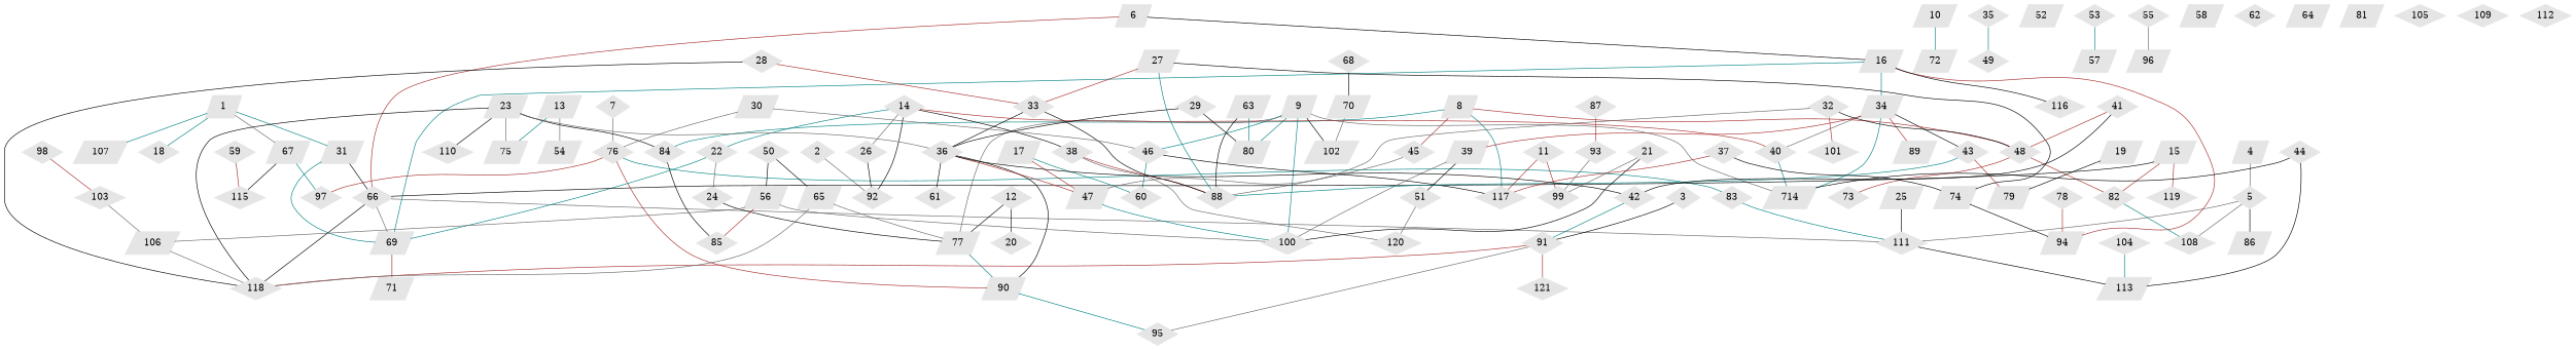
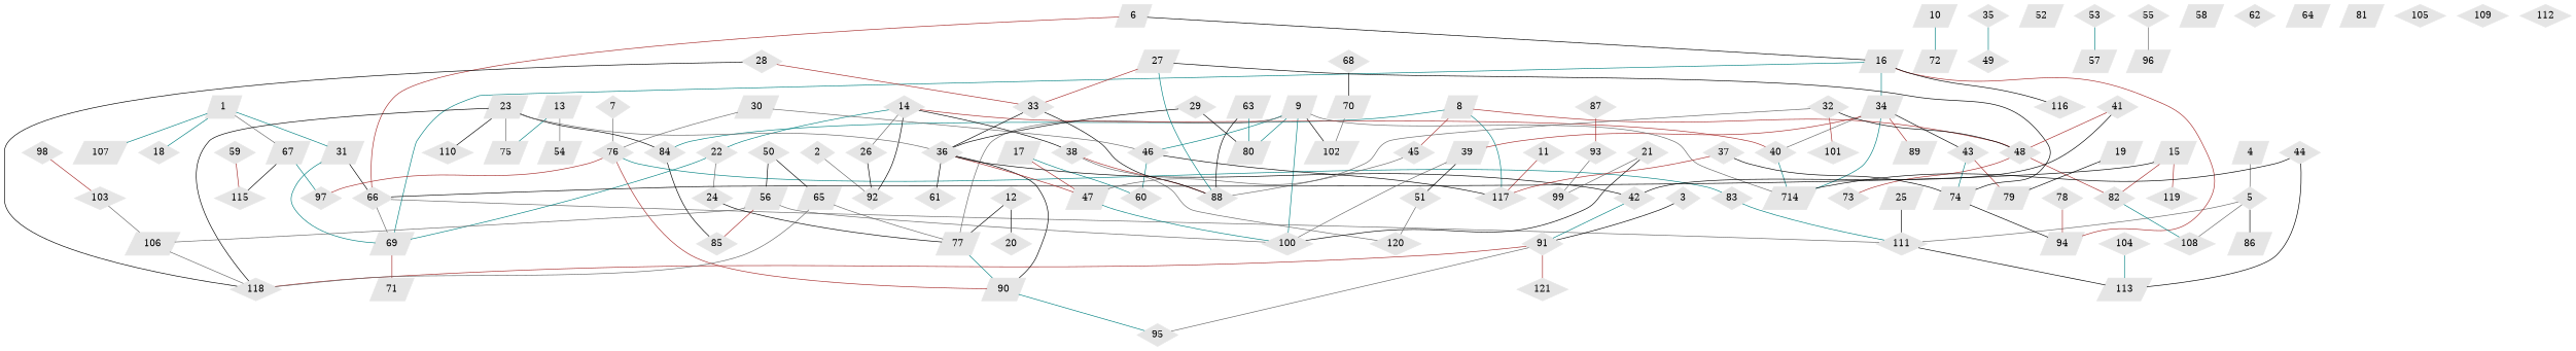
  graph {
    node [color=gray90 shape=diamond style=filled]
    edge [color=black]
    1 [shape=parallelogram]
    18
    31 [shape=parallelogram]
    67 [shape=parallelogram]
    107 [shape=parallelogram]
    66
    69 [shape=parallelogram]
    115
    97
    2
    92
    3
    91
    118
    95
    121
    4 [shape=parallelogram]
    5
    86 [shape=parallelogram]
    108
    111
    113 [shape=parallelogram]
    6 [shape=parallelogram]
    16 [shape=parallelogram]
    34 [shape=parallelogram]
    94 [shape=parallelogram]
    116
    7
    76
    90 [shape=parallelogram]
    83
    8 [shape=parallelogram]
    45
    48
    84
    117
    88
    82
    73
    85
    9 [shape=parallelogram]
    46
    77 [shape=parallelogram]
    80 [shape=parallelogram]
    100
    102 [shape=parallelogram]
    n47 [label=714 shape=parallelogram]
    60
    10 [shape=parallelogram]
    72 [shape=parallelogram]
    11
    99
    12
    20
    13 [shape=parallelogram]
    54 [shape=parallelogram]
    75 [shape=parallelogram]
    14
    22
    26
    38
    40
    24
    120
    15 [shape=parallelogram]
    119
    39 [shape=parallelogram]
    43
    89 [shape=parallelogram]
    71 [shape=parallelogram]
    17 [shape=parallelogram]
    47 [shape=parallelogram]
    19 [shape=parallelogram]
    79 [shape=parallelogram]
    21
    23 [shape=parallelogram]
    36
    110
    42
    61
    25 [shape=parallelogram]
    27 [shape=parallelogram]
    33
    74 [shape=parallelogram]
    28
    29
    30 [shape=parallelogram]
    32
    101
    51
    35
    49
    37
    41
    44
    56 [shape=parallelogram]
    50
    65 [shape=parallelogram]
    106 [shape=parallelogram]
    52 [shape=parallelogram]
    57 [shape=parallelogram]
    53
    96 [shape=parallelogram]
    55
    58 [shape=parallelogram]
    59
    62
    63 [shape=parallelogram]
    64 [shape=parallelogram]
    70 [shape=parallelogram]
    68
    78
    81 [shape=parallelogram]
    87
    93
    98
    103
    104
    105
    109
    112
    1 -- 18 [color=teal]
    1 -- 31 [color=teal]
    1 -- 67 [color=gray40]
    1 -- 107 [color=teal]
    31 -- 66
    31 -- 69 [color=teal]
    67 -- 115
    67 -- 97 [color=teal]
    66 -- 69 [color=gray40]
-   66 -- 118
    66 -- 111 [color=gray40]
    69 -- 71 [color=brown]
    2 -- 92 [color=gray40]
    3 -- 91
    91 -- 118 [color=brown]
    91 -- 95 [color=gray40]
    91 -- 121 [color=brown]
    4 -- 5 [color=gray40]
    5 -- 86
    5 -- 108 [color=gray40]
    5 -- 111 [color=gray40]
    111 -- 113
    6 -- 66 [color=brown]
    6 -- 16
    16 -- 69 [color=teal]
    16 -- 34 [color=teal]
    16 -- 94 [color=brown]
    16 -- 116
    34 -- n47 [color=teal]
    34 -- 40 [color=gray40]
    34 -- 39 [color=brown]
    34 -- 43
    34 -- 89 [color=brown]
    7 -- 76 [color=gray40]
    76 -- 97 [color=brown]
    76 -- 90 [color=brown]
    76 -- 83 [color=teal]
    90 -- 95 [color=teal]
    83 -- 111 [color=teal]
    8 -- 45 [color=brown]
    8 -- 48 [color=brown]
    8 -- 84 [color=teal]
    8 -- 117 [color=teal]
    45 -- 88 [color=gray40]
    48 -- 82 [color=brown]
    48 -- 73 [color=brown]
    84 -- 85
    82 -- 108 [color=teal]
    9 -- 46 [color=teal]
    9 -- 77 [color=gray40]
    9 -- 80 [color=teal]
    9 -- 100 [color=teal]
    9 -- 102
    9 -- n47 [color=gray40]
    46 -- 117
    46 -- 60 [color=teal]
    77 -- 90 [color=teal]
    10 -- 72 [color=teal]
    11 -- 117 [color=brown]
-   11 -- 99 [color=brown]
    12 -- 77
    12 -- 20
    13 -- 54 [color=gray40]
    13 -- 75 [color=teal]
    14 -- 92
    14 -- 22 [color=teal]
    14 -- 26 [color=gray40]
    14 -- 38
    14 -- 40 [color=brown]
    22 -- 69 [color=teal]
    22 -- 24 [color=gray40]
    26 -- 92
    38 -- 88 [color=brown]
    38 -- 120 [color=gray40]
    40 -- n47 [color=teal]
    24 -- 77
    15 -- 66
    15 -- 82 [color=brown]
    15 -- 119 [color=brown]
    39 -- 100 [color=gray40]
    39 -- 51
    43 -- 79 [color=brown]
-   43 -- 88 [color=teal]
+   43 -- 74 [color=teal]
    17 -- 60 [color=teal]
    17 -- 47 [color=brown]
    47 -- 100 [color=teal]
    19 -- 79
    21 -- 100
    21 -- 99 [color=gray40]
    23 -- 118
    23 -- 84
    23 -- 75 [color=gray40]
    23 -- 36 [color=gray40]
    23 -- 110
    36 -- 90
    36 -- 47 [color=brown]
    36 -- 42
    36 -- 61
    42 -- 91 [color=teal]
    25 -- 111
    27 -- 88 [color=teal]
    27 -- 33 [color=brown]
    27 -- 74
    33 -- 88
    33 -- 36
    74 -- 94
    28 -- 118
    28 -- 33 [color=brown]
    29 -- 80
    29 -- 36
    30 -- 76 [color=gray40]
    30 -- 46 [color=gray40]
    32 -- 48
    32 -- 47 [color=gray40]
    32 -- 101 [color=brown]
    51 -- 120 [color=gray40]
    35 -- 49 [color=teal]
    37 -- 117 [color=brown]
    37 -- 74
    41 -- 48 [color=brown]
    41 -- 42
    44 -- 113
    44 -- n47
    56 -- 85 [color=brown]
    56 -- 100 [color=gray40]
    56 -- 106 [color=gray40]
    50 -- 56
    50 -- 65
    65 -- 118 [color=gray40]
    65 -- 77 [color=gray40]
    106 -- 118 [color=gray40]
    53 -- 57 [color=teal]
    55 -- 96 [color=gray40]
    59 -- 115 [color=brown]
    63 -- 88
    63 -- 80 [color=teal]
    70 -- 102 [color=gray40]
    68 -- 70
    78 -- 94 [color=brown]
    87 -- 93 [color=brown]
    93 -- 99 [color=gray40]
    98 -- 103 [color=brown]
    103 -- 106 [color=gray40]
    104 -- 113 [color=teal]
  }
